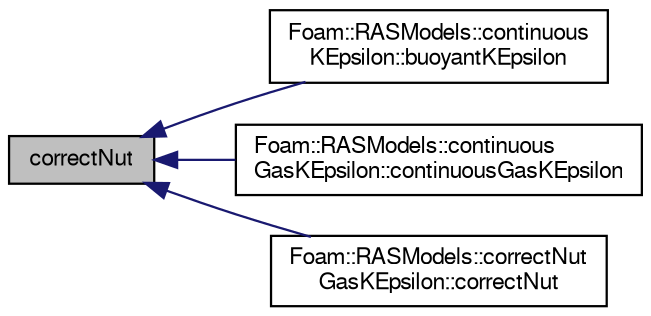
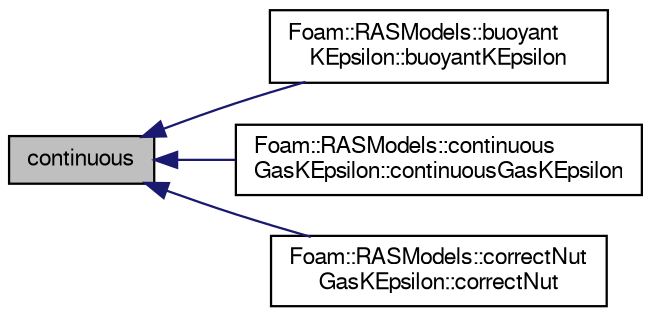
  digraph {
    rankdir=LR
    node [color=black fontname=FreeSans fontsize=10 shape=record]
    edge [color=midnightblue dir=back fontname=FreeSans fontsize=10 labelfontname=FreeSans labelfontsize=10 style=solid]
-   n1 [fillcolor=grey75 fontcolor=black height=0.2 label=correctNut style=filled width=0.4]
-   n2 [height=0.2 label="Foam::RASModels::continuous\lKEpsilon::buoyantKEpsilon" width=0.4]
+   n1 [fillcolor=grey75 fontcolor=black height=0.2 label=continuous style=filled width=0.4]
+   n2 [height=0.2 label="Foam::RASModels::buoyant\lKEpsilon::buoyantKEpsilon" width=0.4]
    n3 [height=0.2 label="Foam::RASModels::continuous\lGasKEpsilon::continuousGasKEpsilon" width=0.4]
    n4 [height=0.2 label="Foam::RASModels::correctNut\lGasKEpsilon::correctNut" width=0.4]
    n1 -> n2
    n1 -> n3
    n1 -> n4
  }
